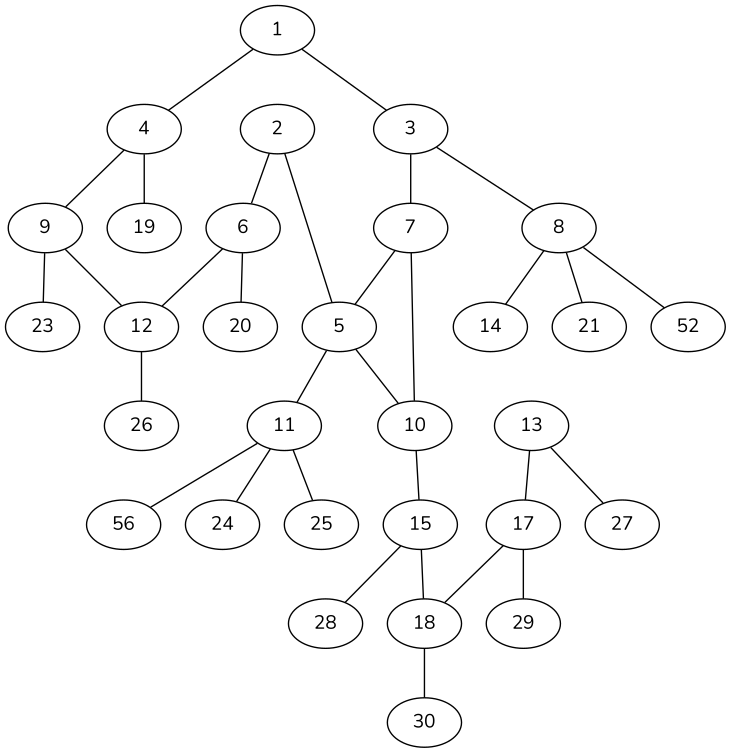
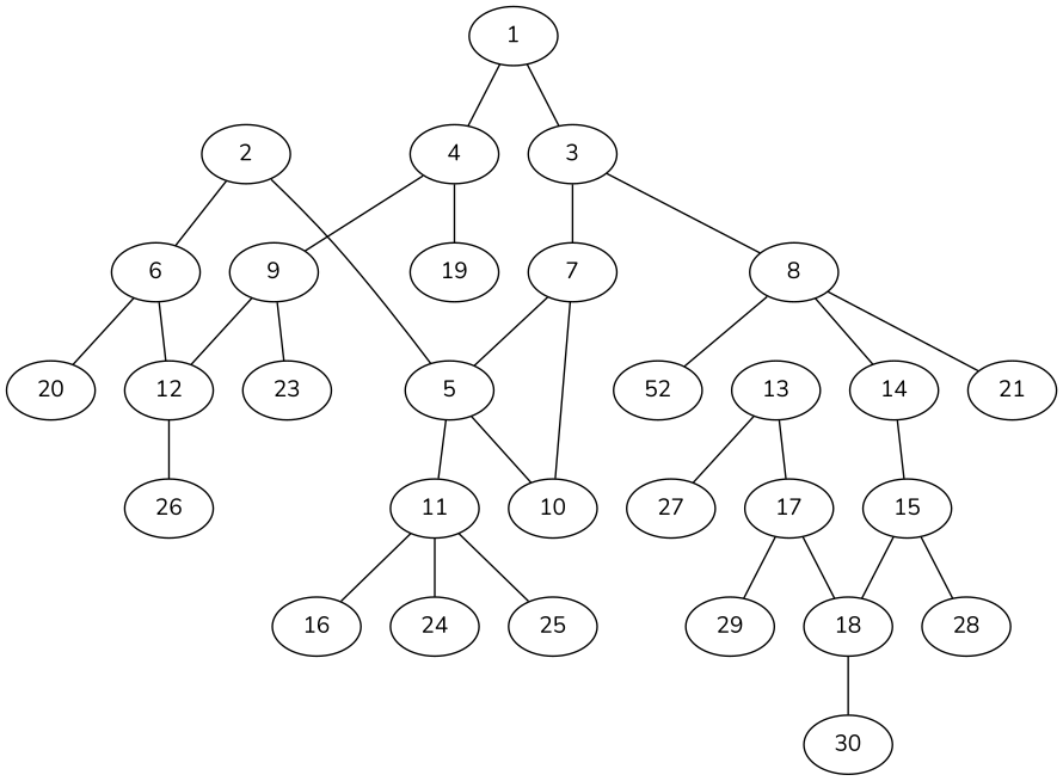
  graph {
    fontname=Nunito
    node [chem=C fontname=Nunito]
    edge [fontname=Nunito valence=1]
    1
    3
    4
    2
    5
    6
    7
    8
    9
    19 [chem=H]
    10
    11
    12
    20 [chem=H]
    14 [chem=Cl]
    21 [chem=H]
    n17 [chem=H label=52]
    23 [chem=H]
    15
-   16 [chem=Cl label=56]
+   16 [chem=Cl]
    24 [chem=H]
    25 [chem=H]
    26 [chem=H]
    13
    17
    27 [chem=H]
    18
    28 [chem=H]
    29 [chem=H]
    30 [chem=H]
    1 -- 3
    1 -- 4
    3 -- 7 [valence=2]
    3 -- 8
    4 -- 9 [valence=2]
    4 -- 19
    2 -- 5
    2 -- 6
    5 -- 10 [valence=2]
    5 -- 11
    6 -- 12 [valence=2]
    6 -- 20
    7 -- 5
    7 -- 10
    8 -- 14
    8 -- 21
    8 -- n17
    9 -- 12
    9 -- 23
-   10 -- 15
+   14 -- 15
    11 -- 16
    11 -- 24
    11 -- 25
    12 -- 26
    15 -- 18 [valence=2]
    15 -- 28
    13 -- 17 [valence=2]
    13 -- 27
    17 -- 18
    17 -- 29
    18 -- 30
  }
